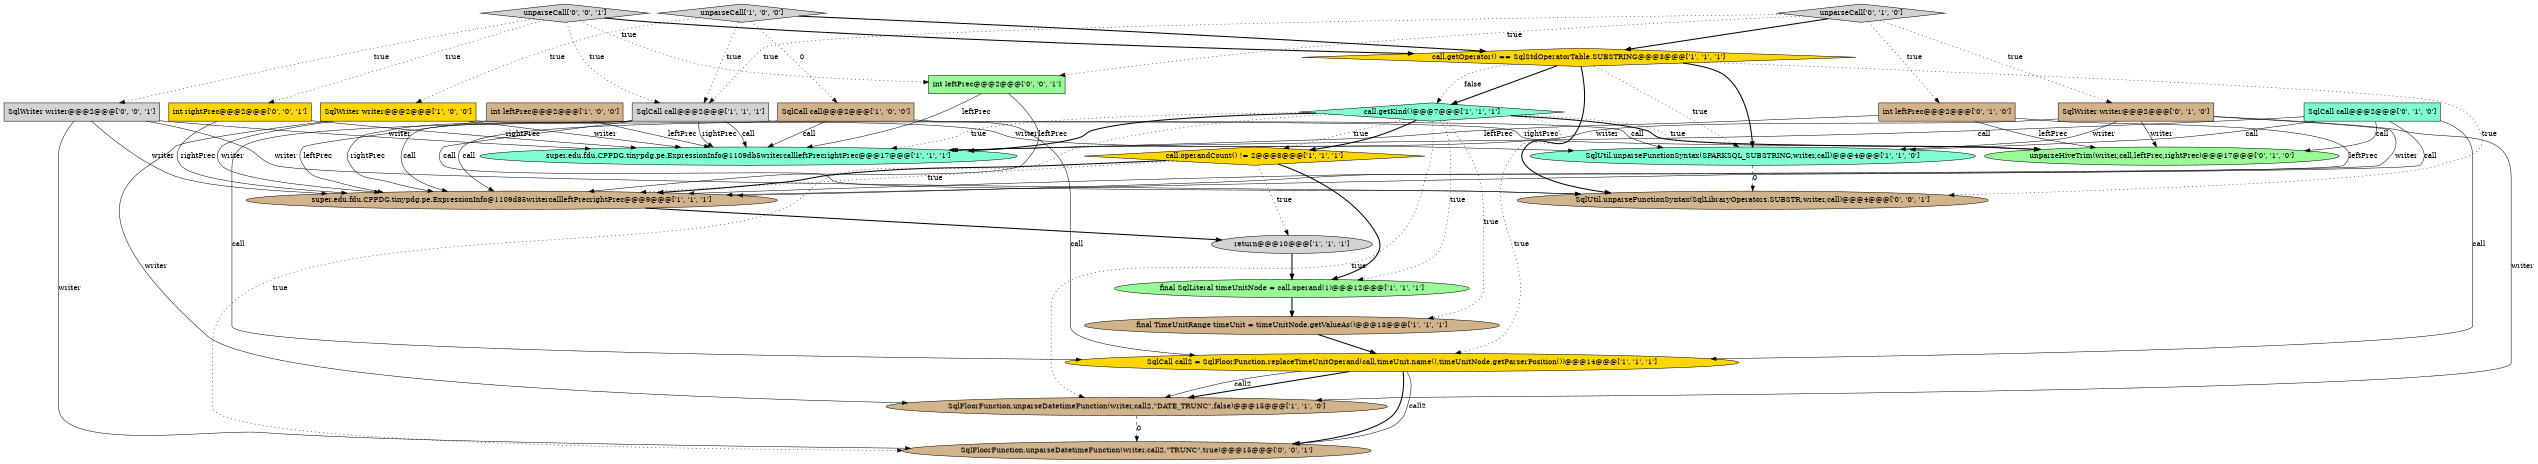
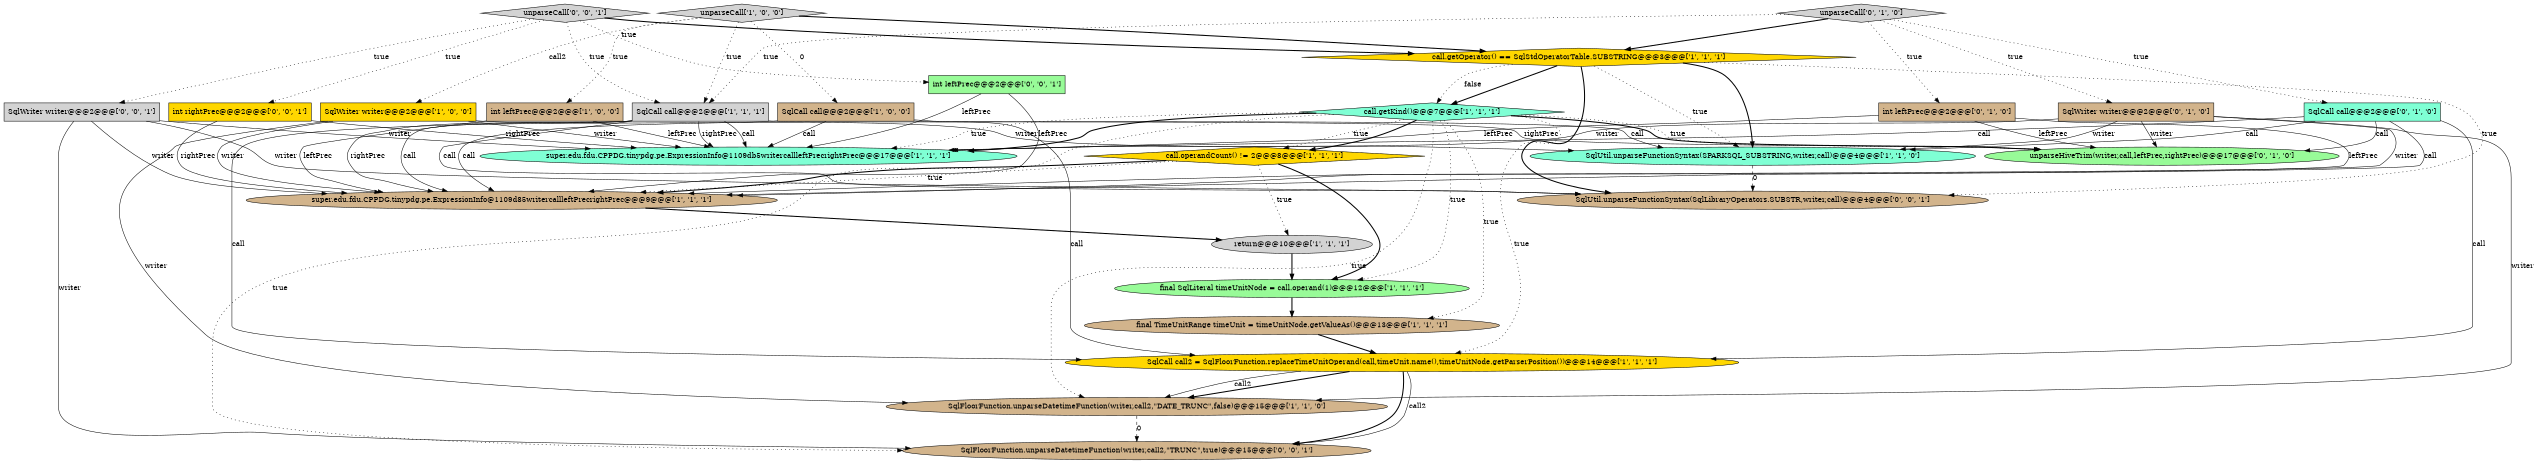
  digraph {
    node [fillcolor=tan shape=ellipse style=filled]
    edge [style=solid]
    n1 [fillcolor=lightgrey label="SqlCall call@@@2@@@['1', '1', '1']" shape=box]
    n2 [label="SqlUtil.unparseFunctionSyntax(SqlLibraryOperators.SUBSTR,writer,call)@@@4@@@['0', '0', '1']"]
    n3 [fillcolor=gold label="SqlCall call2 = SqlFloorFunction.replaceTimeUnitOperand(call,timeUnit.name(),timeUnitNode.getParserPosition())@@@14@@@['1', '1', '1']"]
    n4 [fillcolor=palegreen label="unparseHiveTrim(writer,call,leftPrec,rightPrec)@@@17@@@['0', '1', '0']"]
    n5 [fillcolor=aquamarine label="super.edu.fdu.CPPDG.tinypdg.pe.ExpressionInfo@1109db5writercallleftPrecrightPrec@@@17@@@['1', '1', '1']"]
    n6 [label="super.edu.fdu.CPPDG.tinypdg.pe.ExpressionInfo@1109d85writercallleftPrecrightPrec@@@9@@@['1', '1', '1']"]
    n7 [label="SqlFloorFunction.unparseDatetimeFunction(writer,call2,\"DATE_TRUNC\",false)@@@15@@@['1', '1', '0']"]
    n8 [label="SqlFloorFunction.unparseDatetimeFunction(writer,call2,\"TRUNC\",true)@@@15@@@['0', '0', '1']"]
    n9 [fillcolor=lightgrey label="return@@@10@@@['1', '1', '1']"]
    n10 [label="int leftPrec@@@2@@@['1', '0', '0']" shape=box]
    n11 [fillcolor=gold label="call.getOperator() == SqlStdOperatorTable.SUBSTRING@@@3@@@['1', '1', '1']" shape=diamond]
    n12 [fillcolor=aquamarine label="SqlUtil.unparseFunctionSyntax(SPARKSQL_SUBSTRING,writer,call)@@@4@@@['1', '1', '0']"]
    n13 [fillcolor=aquamarine label="call.getKind()@@@7@@@['1', '1', '1']" shape=diamond]
    n14 [fillcolor=palegreen label="final SqlLiteral timeUnitNode = call.operand(1)@@@12@@@['1', '1', '1']"]
    n15 [label="final TimeUnitRange timeUnit = timeUnitNode.getValueAs()@@@13@@@['1', '1', '1']"]
    n16 [fillcolor=gold label="call.operandCount() != 2@@@8@@@['1', '1', '1']" shape=diamond]
    n17 [fillcolor=gold label="SqlWriter writer@@@2@@@['1', '0', '0']" shape=box]
    n18 [label="SqlCall call@@@2@@@['1', '0', '0']" shape=box]
    n19 [fillcolor=lightgrey label="SqlWriter writer@@@2@@@['0', '0', '1']" shape=box]
    n20 [fillcolor=lightgrey label="unparseCall['0', '0', '1']" shape=diamond]
    n21 [fillcolor=palegreen label="int leftPrec@@@2@@@['0', '0', '1']" shape=box]
    n22 [fillcolor=gold label="int rightPrec@@@2@@@['0', '0', '1']" shape=box]
    n23 [label="SqlWriter writer@@@2@@@['0', '1', '0']" shape=box]
    n24 [fillcolor=lightgrey label="unparseCall['0', '1', '0']" shape=diamond]
    n25 [fillcolor=aquamarine label="SqlCall call@@@2@@@['0', '1', '0']" shape=box]
    n26 [label="int leftPrec@@@2@@@['0', '1', '0']" shape=box]
    n27 [fillcolor=lightgrey label="unparseCall['1', '0', '0']" shape=diamond]
    n1 -> n2 [label=call]
    n1 -> n3 [label=call]
    n1 -> n4 [label=rightPrec]
    n1 -> n5 [label=rightPrec]
    n1 -> n5 [label=call]
    n1 -> n6 [label=rightPrec]
    n1 -> n6 [label=call]
    n3 -> n7 [style=bold]
    n3 -> n7 [label=call2]
    n3 -> n8 [style=bold]
    n3 -> n8 [label=call2]
    n6 -> n9 [style=bold]
    n7 -> n8 [label=0 style=dashed]
    n9 -> n14 [style=bold]
    n10 -> n5 [label=leftPrec]
    n10 -> n6 [label=leftPrec]
    n11 -> n2 [style=bold]
    n11 -> n2 [label=true style=dotted]
    n11 -> n12 [style=bold]
    n11 -> n12 [label=true style=dotted]
    n11 -> n13 [style=bold]
    n11 -> n13 [label=false style=dotted]
    n12 -> n2 [label=0 style=dashed]
    n13 -> n3 [label=true style=dotted]
    n13 -> n4 [label=true style=dotted]
    n13 -> n4 [style=bold]
    n13 -> n5 [style=bold]
    n13 -> n5 [label=true style=dotted]
    n13 -> n7 [label=true style=dotted]
    n13 -> n8 [label=true style=dotted]
    n13 -> n14 [label=true style=dotted]
    n13 -> n15 [label=true style=dotted]
    n13 -> n16 [label=true style=dotted]
    n13 -> n16 [style=bold]
    n14 -> n15 [style=bold]
    n15 -> n3 [style=bold]
    n16 -> n6 [label=true style=dotted]
    n16 -> n6 [style=bold]
    n16 -> n9 [label=true style=dotted]
    n16 -> n14 [style=bold]
    n17 -> n5 [label=writer]
    n17 -> n6 [label=writer]
    n17 -> n7 [label=writer]
    n17 -> n12 [label=writer]
    n18 -> n3 [label=call]
    n18 -> n5 [label=call]
    n18 -> n6 [label=call]
    n18 -> n12 [label=call]
    n19 -> n2 [label=writer]
    n19 -> n5 [label=writer]
    n19 -> n6 [label=writer]
    n19 -> n8 [label=writer]
    n20 -> n1 [label=true style=dotted]
    n20 -> n11 [style=bold]
    n20 -> n19 [label=true style=dotted]
    n20 -> n21 [label=true style=dotted]
    n20 -> n22 [label=true style=dotted]
    n21 -> n5 [label=leftPrec]
    n21 -> n6 [label=leftPrec]
    n22 -> n5 [label=rightPrec]
    n22 -> n6 [label=rightPrec]
    n23 -> n4 [label=writer]
    n23 -> n5 [label=writer]
    n23 -> n6 [label=writer]
    n23 -> n7 [label=writer]
    n23 -> n12 [label=writer]
    n24 -> n1 [label=true style=dotted]
    n24 -> n11 [style=bold]
    n24 -> n23 [label=true style=dotted]
-   n24 -> n21 [label=true style=dotted]
+   n24 -> n25 [label=true style=dotted]
    n24 -> n26 [label=true style=dotted]
    n25 -> n3 [label=call]
    n25 -> n4 [label=call]
    n25 -> n5 [label=call]
    n25 -> n6 [label=call]
    n25 -> n12 [label=call]
    n26 -> n4 [label=leftPrec]
    n26 -> n5 [label=leftPrec]
    n26 -> n6 [label=leftPrec]
    n27 -> n1 [label=true style=dotted]
+   n27 -> n10 [label=true style=dotted]
    n27 -> n11 [style=bold]
-   n27 -> n17 [label=true style=dotted]
+   n27 -> n17 [label=call2 style=dotted]
    n27 -> n18 [label=0 style=dotted]
  }
